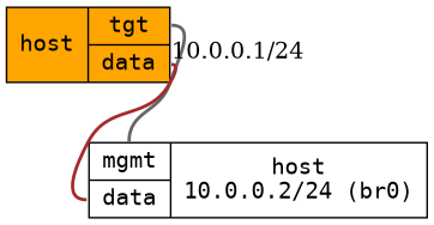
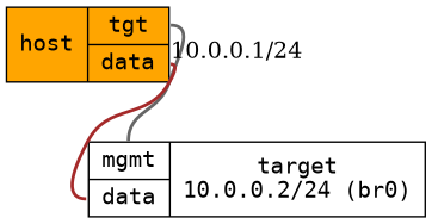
  graph {
    node [fontname=monospace shape=record style=filled]
    edge [penwidth=2]
    n1 [kind=controller label="host | { <tgt> tgt | <data> data }" fillcolor=orange]
-   n2 [kind=infix label="{ <mgmt> mgmt | <data> data } | host\n10.0.0.2/24 (br0)" fillcolor=white]
+   n2 [kind=infix label="{ <mgmt> mgmt | <data> data } | target\n10.0.0.2/24 (br0)" fillcolor=white]
    n1 -- n2 [color=gray40 headport=mgmt kind=mgmt tailport=tgt]
    n1 -- n2 [color=brown fontcolor=black headport=data taillabel="10.0.0.1/24" tailport=data]
  }
